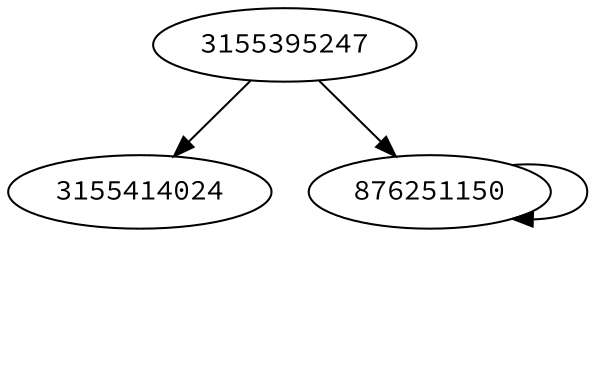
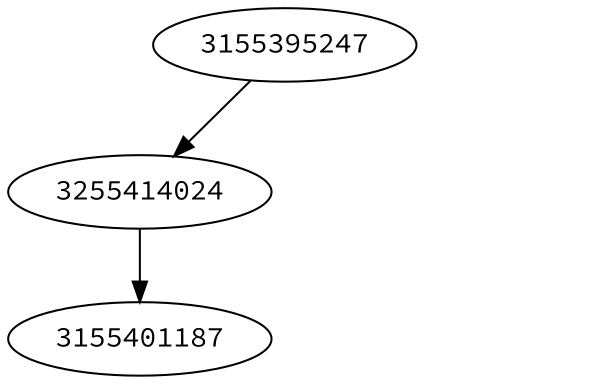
  digraph {
    fontname="Source Code Pro"
    node [fontname="Source Code Pro"]
    edge [fontname="Source Code Pro"]
-   3155414024
-   876251150
+   3155414024 [label=3255414024]
+   3155401187
    3155395247
-   876251150 -> 876251150
+   3155414024 -> 3155401187
    3155395247 -> 3155414024
-   3155395247 -> 876251150
  }
